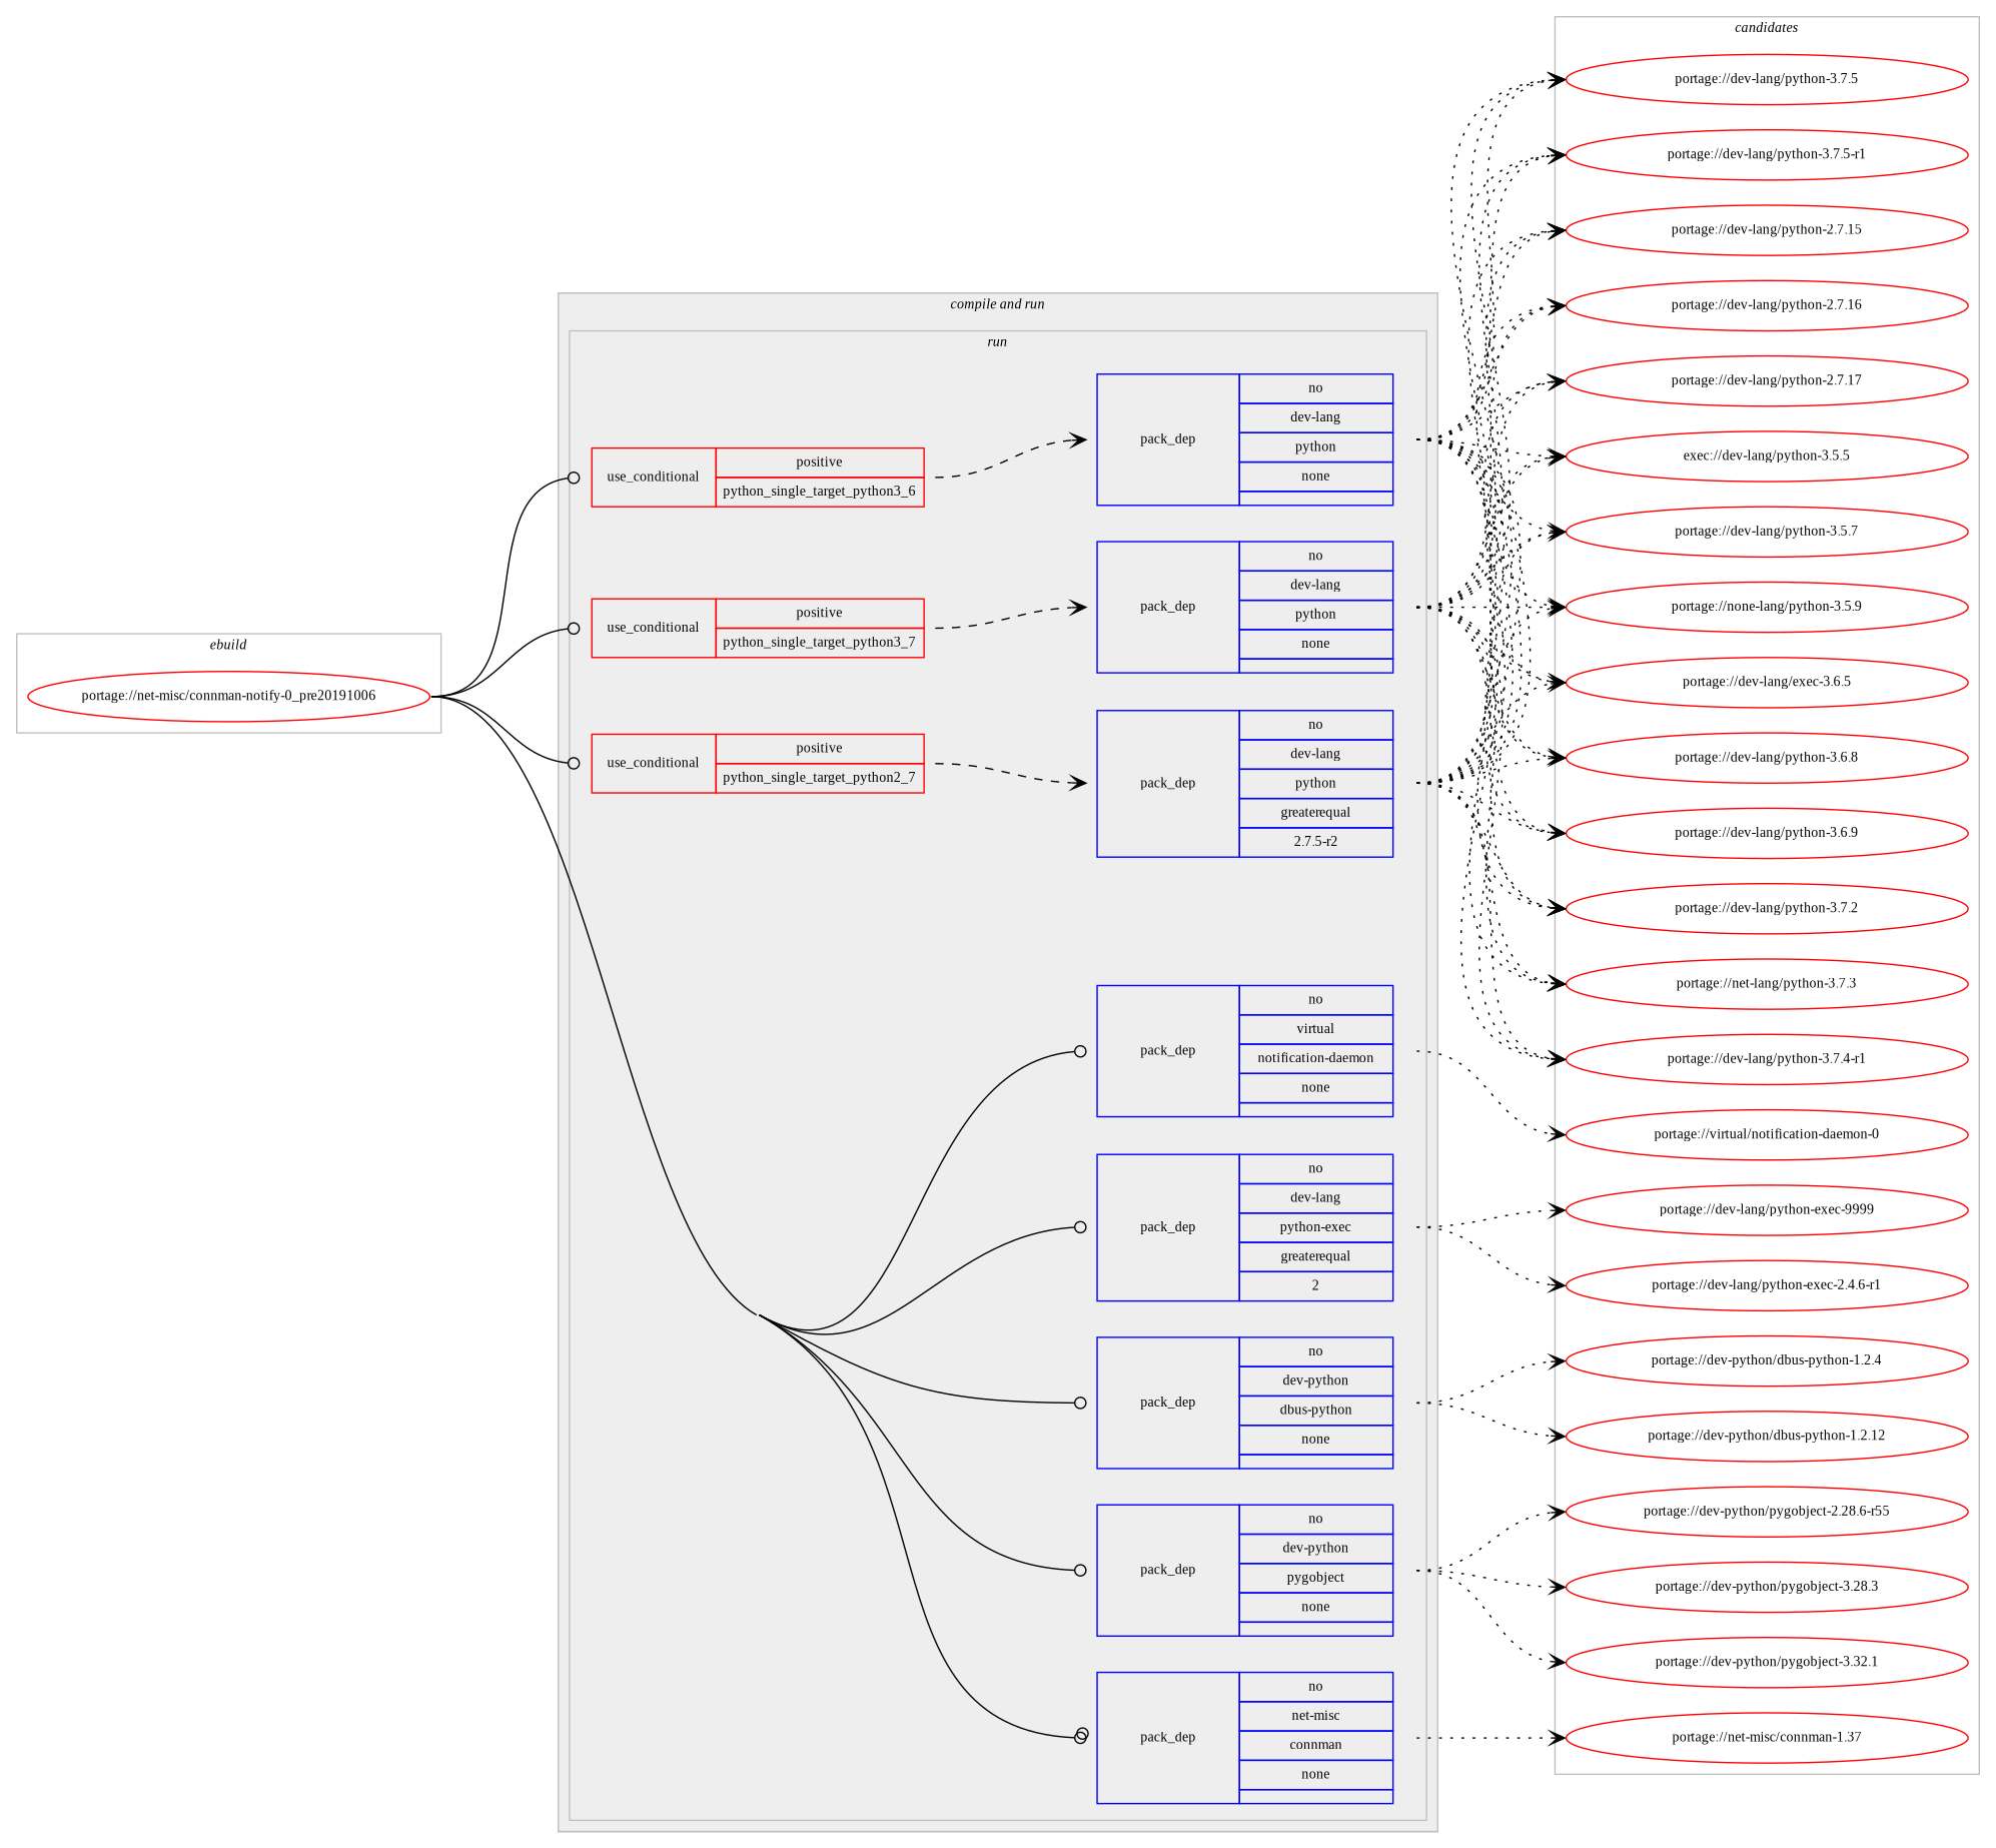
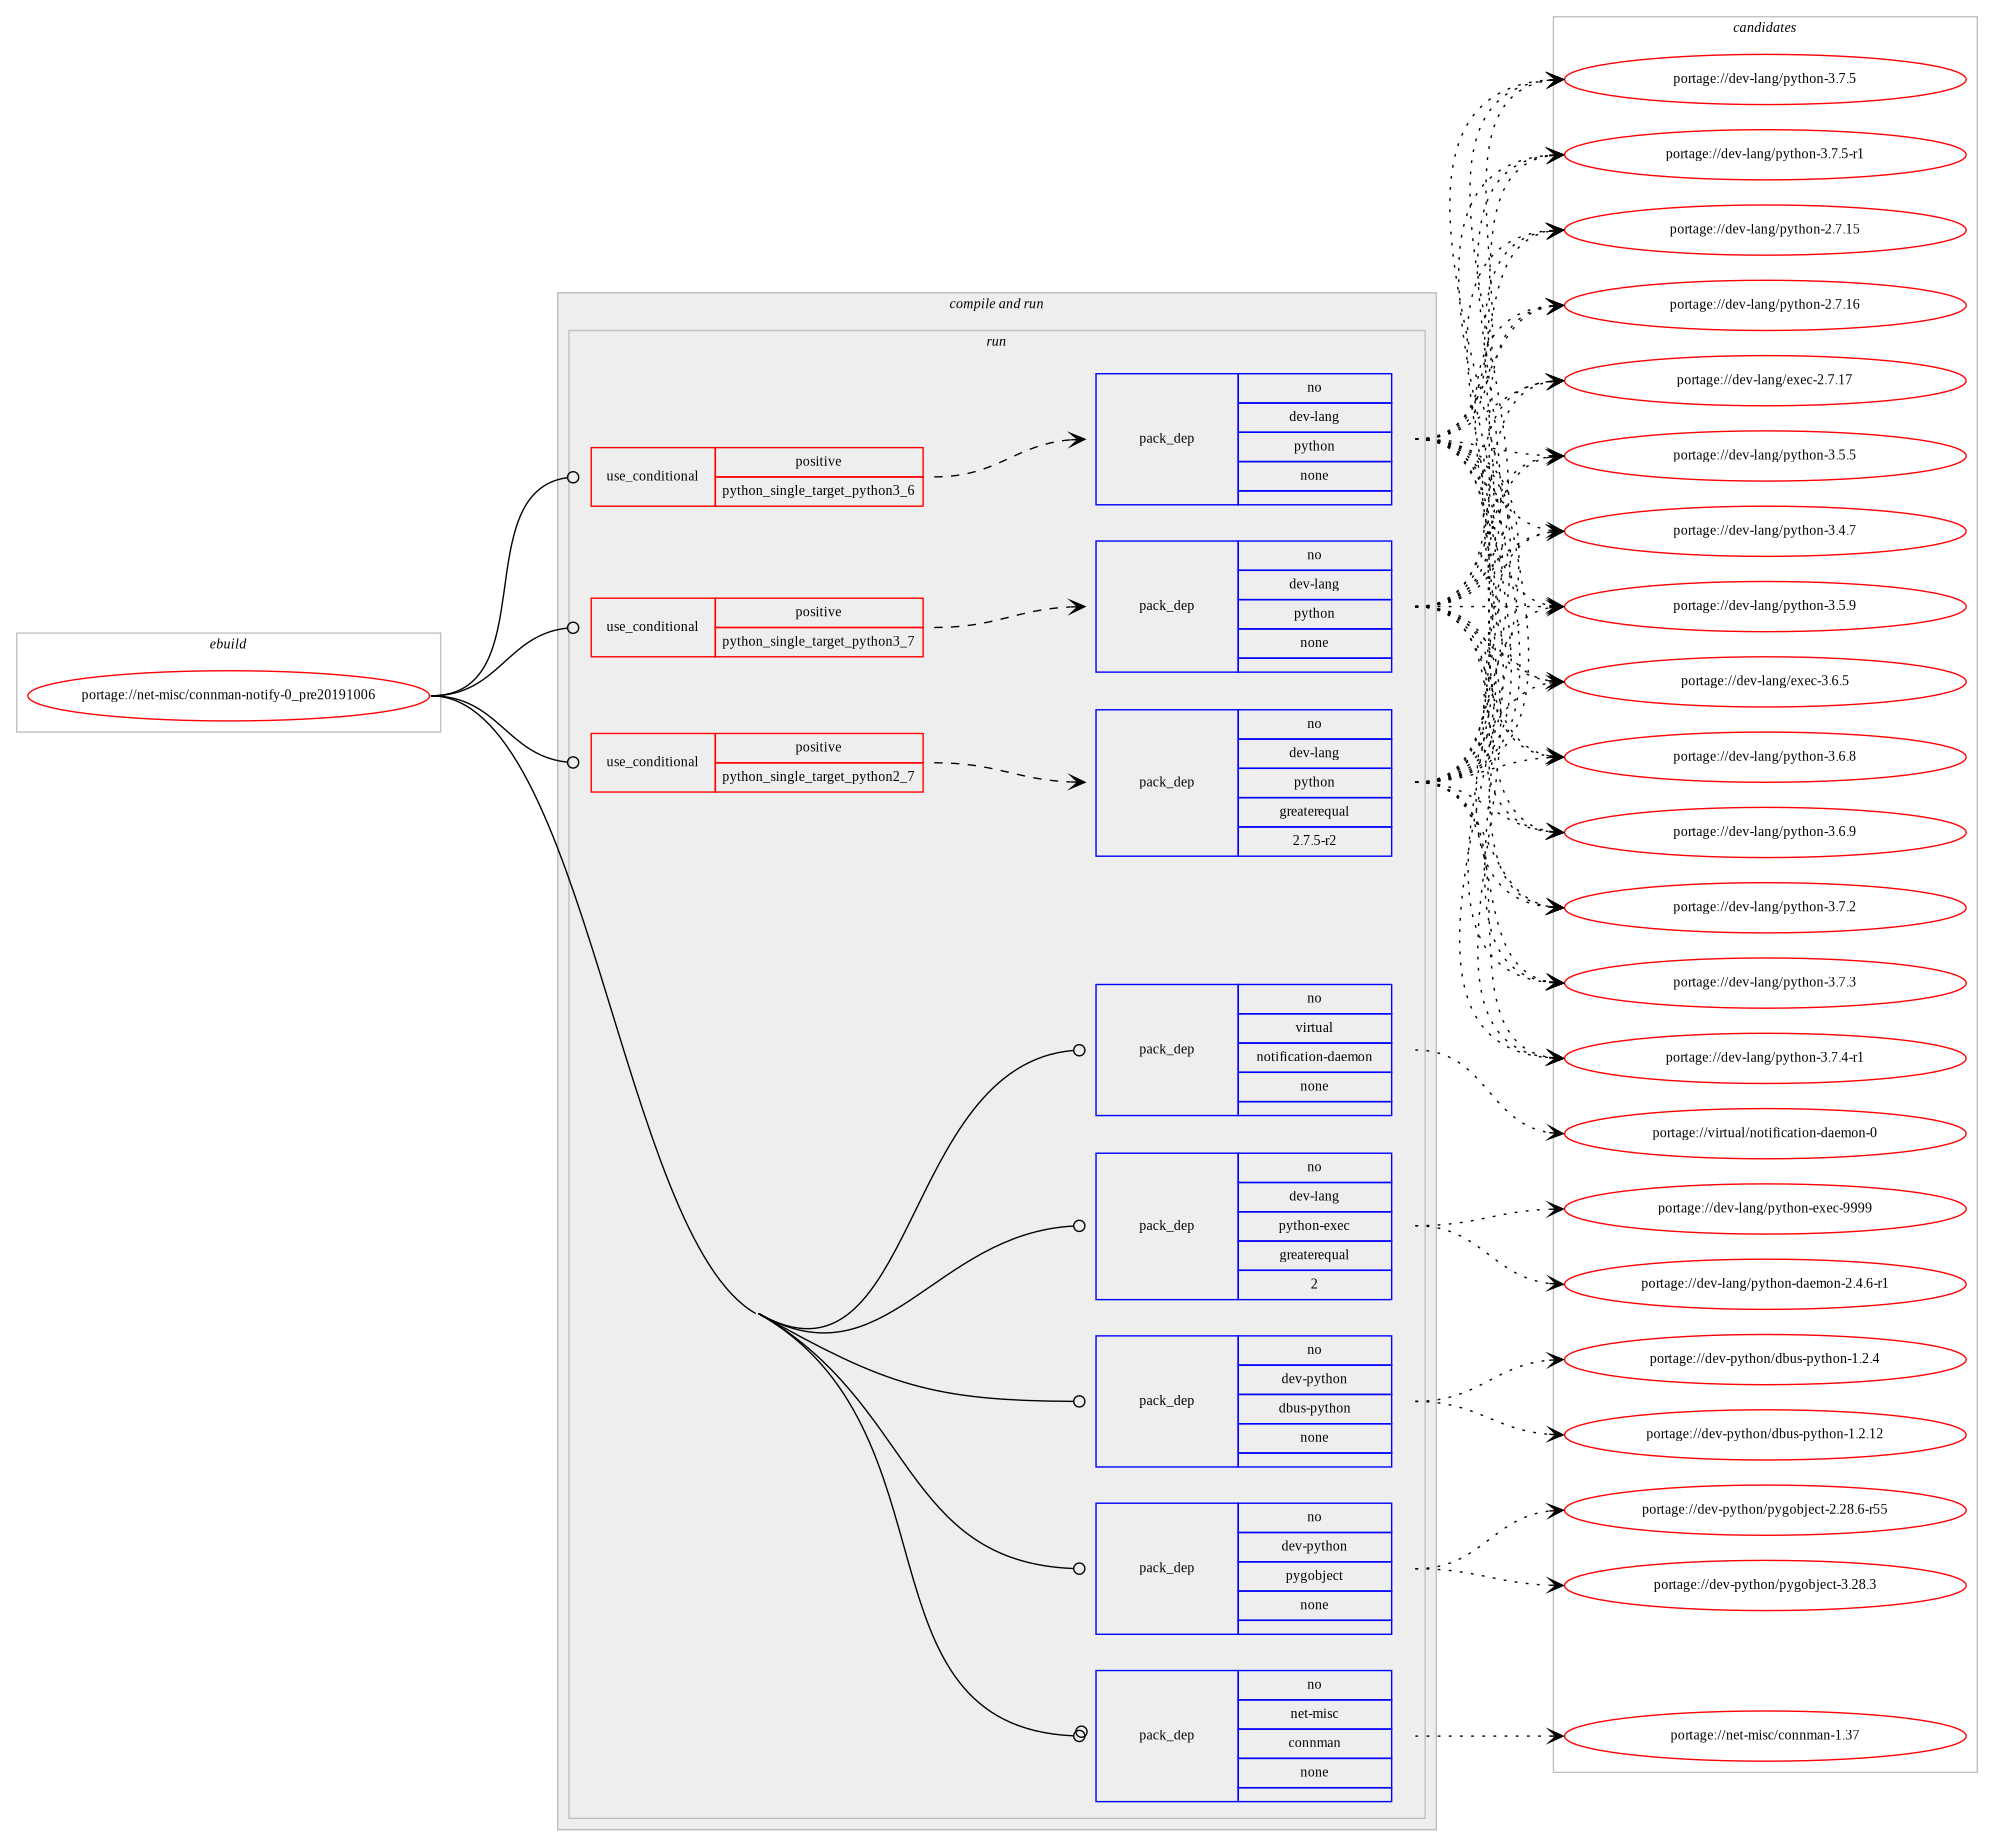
  digraph {
    compound=true
    concentrate=true
    fontname="Liberation Serif"
    fontsize=10
    newrank=true
    rankdir=LR
    ranksep=1.5
    node [color=red fontname="Liberation Serif" fontsize=10]
    edge [arrowhead=vee fontname="Liberation Serif" headport=w style=dotted tailport=e weight=100]
    n1 [label="portage://net-misc/connman-notify-0_pre20191006" width=4]
    n2 [color=blue label=<<TABLE BORDER="0" CELLBORDER="1" CELLSPACING="0" CELLPADDING="4" WIDTH="220"><TR><TD ROWSPAN="6" CELLPADDING="30">pack_dep</TD></TR><TR><TD WIDTH="110">no</TD></TR><TR><TD>dev-lang</TD></TR><TR><TD>python</TD></TR><TR><TD>greaterequal</TD></TR><TR><TD>2.7.5-r2</TD></TR></TABLE>> shape=none]
    n3 [label=<<TABLE BORDER="0" CELLBORDER="1" CELLSPACING="0" CELLPADDING="4"><TR><TD ROWSPAN="3" CELLPADDING="10">use_conditional</TD></TR><TR><TD>positive</TD></TR><TR><TD>python_single_target_python2_7</TD></TR></TABLE>> shape=none]
    n4 [color=blue label=<<TABLE BORDER="0" CELLBORDER="1" CELLSPACING="0" CELLPADDING="4" WIDTH="220"><TR><TD ROWSPAN="6" CELLPADDING="30">pack_dep</TD></TR><TR><TD WIDTH="110">no</TD></TR><TR><TD>dev-lang</TD></TR><TR><TD>python</TD></TR><TR><TD>none</TD></TR><TR><TD></TD></TR></TABLE>> shape=none]
    n5 [label=<<TABLE BORDER="0" CELLBORDER="1" CELLSPACING="0" CELLPADDING="4"><TR><TD ROWSPAN="3" CELLPADDING="10">use_conditional</TD></TR><TR><TD>positive</TD></TR><TR><TD>python_single_target_python3_6</TD></TR></TABLE>> shape=none]
    n6 [color=blue label=<<TABLE BORDER="0" CELLBORDER="1" CELLSPACING="0" CELLPADDING="4" WIDTH="220"><TR><TD ROWSPAN="6" CELLPADDING="30">pack_dep</TD></TR><TR><TD WIDTH="110">no</TD></TR><TR><TD>dev-lang</TD></TR><TR><TD>python</TD></TR><TR><TD>none</TD></TR><TR><TD></TD></TR></TABLE>> shape=none]
    n7 [label=<<TABLE BORDER="0" CELLBORDER="1" CELLSPACING="0" CELLPADDING="4"><TR><TD ROWSPAN="3" CELLPADDING="10">use_conditional</TD></TR><TR><TD>positive</TD></TR><TR><TD>python_single_target_python3_7</TD></TR></TABLE>> shape=none]
    n8 [color=blue label=<<TABLE BORDER="0" CELLBORDER="1" CELLSPACING="0" CELLPADDING="4" WIDTH="220"><TR><TD ROWSPAN="6" CELLPADDING="30">pack_dep</TD></TR><TR><TD WIDTH="110">no</TD></TR><TR><TD>dev-lang</TD></TR><TR><TD>python-exec</TD></TR><TR><TD>greaterequal</TD></TR><TR><TD>2</TD></TR></TABLE>> shape=none]
    n9 [color=blue label=<<TABLE BORDER="0" CELLBORDER="1" CELLSPACING="0" CELLPADDING="4" WIDTH="220"><TR><TD ROWSPAN="6" CELLPADDING="30">pack_dep</TD></TR><TR><TD WIDTH="110">no</TD></TR><TR><TD>dev-python</TD></TR><TR><TD>dbus-python</TD></TR><TR><TD>none</TD></TR><TR><TD></TD></TR></TABLE>> shape=none]
    n10 [color=blue label=<<TABLE BORDER="0" CELLBORDER="1" CELLSPACING="0" CELLPADDING="4" WIDTH="220"><TR><TD ROWSPAN="6" CELLPADDING="30">pack_dep</TD></TR><TR><TD WIDTH="110">no</TD></TR><TR><TD>dev-python</TD></TR><TR><TD>pygobject</TD></TR><TR><TD>none</TD></TR><TR><TD></TD></TR></TABLE>> shape=none]
    n11 [color=blue label=<<TABLE BORDER="0" CELLBORDER="1" CELLSPACING="0" CELLPADDING="4" WIDTH="220"><TR><TD ROWSPAN="6" CELLPADDING="30">pack_dep</TD></TR><TR><TD WIDTH="110">no</TD></TR><TR><TD>net-misc</TD></TR><TR><TD>connman</TD></TR><TR><TD>none</TD></TR><TR><TD></TD></TR></TABLE>> shape=none]
    n12 [color=blue label=<<TABLE BORDER="0" CELLBORDER="1" CELLSPACING="0" CELLPADDING="4" WIDTH="220"><TR><TD ROWSPAN="6" CELLPADDING="30">pack_dep</TD></TR><TR><TD WIDTH="110">no</TD></TR><TR><TD>virtual</TD></TR><TR><TD>notification-daemon</TD></TR><TR><TD>none</TD></TR><TR><TD></TD></TR></TABLE>> shape=none]
    n13 [label="portage://dev-lang/python-2.7.15" width=4]
    n14 [label="portage://dev-lang/python-2.7.16" width=4]
-   n15 [label="portage://dev-lang/python-2.7.17" width=4]
-   n16 [label="exec://dev-lang/python-3.5.5" width=4]
-   n17 [label="portage://dev-lang/python-3.5.7" width=4]
-   n18 [label="portage://none-lang/python-3.5.9" width=4]
+   n15 [label="portage://dev-lang/exec-2.7.17" width=4]
+   n16 [label="portage://dev-lang/python-3.5.5" width=4]
+   n17 [label="portage://dev-lang/python-3.4.7" width=4]
+   n18 [label="portage://dev-lang/python-3.5.9" width=4]
    n19 [label="portage://dev-lang/exec-3.6.5" width=4]
    n20 [label="portage://dev-lang/python-3.6.8" width=4]
    n21 [label="portage://dev-lang/python-3.6.9" width=4]
    n22 [label="portage://dev-lang/python-3.7.2" width=4]
-   n23 [label="portage://net-lang/python-3.7.3" width=4]
+   n23 [label="portage://dev-lang/python-3.7.3" width=4]
    n24 [label="portage://dev-lang/python-3.7.4-r1" width=4]
    n25 [label="portage://dev-lang/python-3.7.5" width=4]
    n26 [label="portage://dev-lang/python-3.7.5-r1" width=4]
-   n27 [label="portage://dev-lang/python-exec-2.4.6-r1" width=4]
+   n27 [label="portage://dev-lang/python-daemon-2.4.6-r1" width=4]
    n28 [label="portage://dev-lang/python-exec-9999" width=4]
    n29 [label="portage://dev-python/dbus-python-1.2.12" width=4]
    n30 [label="portage://dev-python/dbus-python-1.2.4" width=4]
    n31 [label="portage://dev-python/pygobject-2.28.6-r55" width=4]
    n32 [label="portage://dev-python/pygobject-3.28.3" width=4]
-   n33 [label="portage://dev-python/pygobject-3.32.1" width=4]
    n34 [label="portage://net-misc/connman-1.37" width=4]
    n35 [label="portage://virtual/notification-daemon-0" width=4]
    subgraph cluster_1 {
      color=gray
      label=<<i>ebuild</i>>
      rank=same
      n1
    }
    subgraph cluster_2 {
      color=gray
      label=<<i>dependencies</i>>
      subgraph cluster_3 {
        color=gray
        fillcolor="#eeeeee"
        label=<<i>compile</i>>
        style=filled
      }
      subgraph cluster_4 {
        color=gray
        fillcolor="#eeeeee"
        label=<<i>compile and run</i>>
        style=filled
      }
      subgraph cluster_5 {
        color=gray
        fillcolor="#eeeeee"
        label=<<i>run</i>>
        style=filled
        subgraph sub_6 {
          color=gray
          fillcolor="#eeeeee"
          label=<<i>run</i>>
          style=filled
          n3
          subgraph sub_7 {
            color=gray
            fillcolor="#eeeeee"
            label=<<i>run</i>>
            style=filled
            n2
          }
        }
        subgraph sub_8 {
          color=gray
          fillcolor="#eeeeee"
          label=<<i>run</i>>
          style=filled
          n5
          subgraph sub_9 {
            color=gray
            fillcolor="#eeeeee"
            label=<<i>run</i>>
            style=filled
            n4
          }
        }
        subgraph sub_10 {
          color=gray
          fillcolor="#eeeeee"
          label=<<i>run</i>>
          style=filled
          n7
          subgraph sub_11 {
            color=gray
            fillcolor="#eeeeee"
            label=<<i>run</i>>
            style=filled
            n6
          }
        }
        subgraph sub_12 {
          color=gray
          fillcolor="#eeeeee"
          label=<<i>run</i>>
          style=filled
          n8
        }
        subgraph sub_13 {
          color=gray
          fillcolor="#eeeeee"
          label=<<i>run</i>>
          style=filled
          n9
        }
        subgraph sub_14 {
          color=gray
          fillcolor="#eeeeee"
          label=<<i>run</i>>
          style=filled
          n10
        }
        subgraph sub_15 {
          color=gray
          fillcolor="#eeeeee"
          label=<<i>run</i>>
          style=filled
          n11
        }
        subgraph sub_16 {
          color=gray
          fillcolor="#eeeeee"
          label=<<i>run</i>>
          style=filled
          n12
        }
      }
    }
    subgraph cluster_17 {
      color=gray
      label=<<i>candidates</i>>
      rank=same
      subgraph sub_18 {
        color=black
        label=<<i>candidates</i>>
        nodesep=1
        rank=same
        n13
        n14
        n15
        n16
        n17
        n18
        n19
        n20
        n21
        n22
        n23
        n24
        n25
        n26
      }
      subgraph sub_19 {
        color=black
        label=<<i>candidates</i>>
        nodesep=1
        rank=same
        n13
        n14
        n15
        n16
        n17
        n18
        n19
        n20
        n21
        n22
        n23
        n24
        n25
        n26
      }
      subgraph sub_20 {
        color=black
        label=<<i>candidates</i>>
        nodesep=1
        rank=same
        n13
        n14
        n15
        n16
        n17
        n18
        n19
        n20
        n21
        n22
        n23
        n24
        n25
        n26
      }
      subgraph sub_21 {
        color=black
        label=<<i>candidates</i>>
        nodesep=1
        rank=same
        n27
        n28
      }
      subgraph sub_22 {
        color=black
        label=<<i>candidates</i>>
        nodesep=1
        rank=same
        n29
        n30
      }
      subgraph sub_23 {
        color=black
        label=<<i>candidates</i>>
        nodesep=1
        rank=same
        n31
        n32
-       n33
      }
      subgraph sub_24 {
        color=black
        label=<<i>candidates</i>>
        nodesep=1
        rank=same
        n34
      }
      subgraph sub_25 {
        color=black
        label=<<i>candidates</i>>
        nodesep=1
        rank=same
        n35
      }
    }
    n1 -> n3 [arrowhead=odot style=solid weight=20]
    n1 -> n5 [arrowhead=odot style=solid weight=20]
    n1 -> n7 [arrowhead=odot style=solid weight=20]
    n1 -> n8 [arrowhead=odot style=solid weight=20]
    n1 -> n9 [arrowhead=odot style=solid weight=20]
    n1 -> n10 [arrowhead=odot style=solid weight=20]
    n1 -> n11 [arrowhead=odot style=solid weight=20]
    n1 -> n12 [arrowhead=odot style=solid weight=20]
    n2 -> n13
    n2 -> n14
    n2 -> n15
    n2 -> n16
    n2 -> n17
    n2 -> n18
    n2 -> n19
    n2 -> n20
    n2 -> n21
    n2 -> n22
    n2 -> n23
    n2 -> n24
    n2 -> n25
    n2 -> n26
    n3 -> n2 [style=dashed weight=20]
    n4 -> n13
    n4 -> n14
    n4 -> n15
    n4 -> n16
    n4 -> n17
    n4 -> n18
    n4 -> n19
    n4 -> n20
    n4 -> n21
    n4 -> n22
    n4 -> n23
    n4 -> n24
    n4 -> n25
    n4 -> n26
    n5 -> n4 [style=dashed weight=20]
    n6 -> n13
    n6 -> n14
    n6 -> n15
    n6 -> n16
    n6 -> n17
    n6 -> n18
    n6 -> n19
    n6 -> n20
    n6 -> n21
    n6 -> n22
    n6 -> n23
    n6 -> n24
    n6 -> n25
    n6 -> n26
    n7 -> n6 [style=dashed weight=20]
    n8 -> n27
    n8 -> n28
    n9 -> n29
    n9 -> n30
    n10 -> n31
    n10 -> n32
-   n10 -> n33
    n11 -> n34
    n12 -> n35
  }
